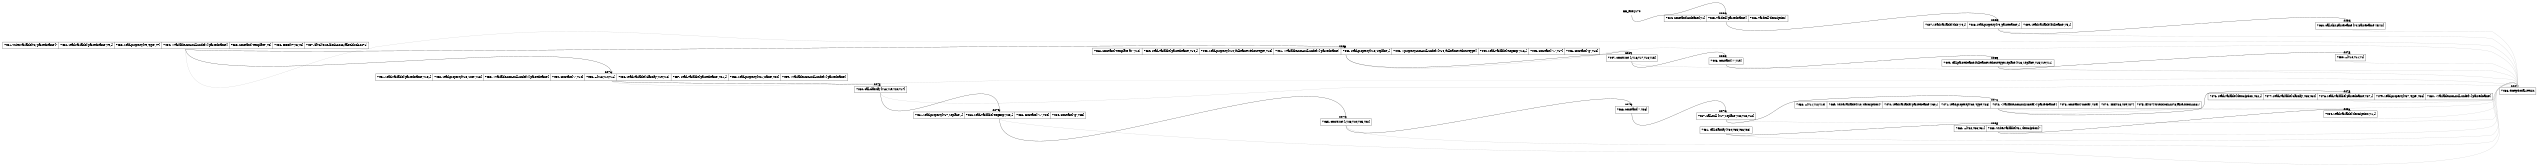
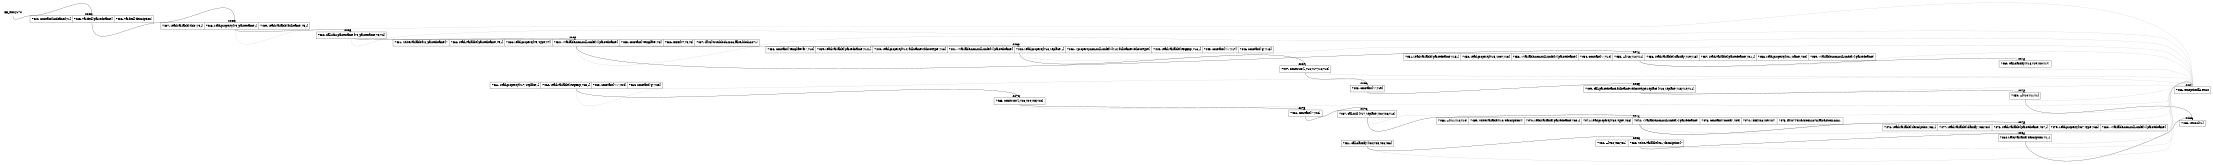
  digraph {
    rankdir=LR
    node [shape=record]
    edge [headport=n tailport=s]
    n1 [label=BB_entry170 shape=none]
    n2 [label="{7424: constant[undefined,v1]|7425: vardecl['parsedName']|7426: vardecl['description']}"]
    n3 [label="{7427: read-variable['this',v4,-]|7428: read-property[v4,'parseName',-]|7429: read-variable['fullName',v5,-]}"]
    n4 [label="{7430: call-this.parseName [v4,'parseName',v5,v2]}"]
    n5 [label="{7486: exceptional-return}"]
    n6 [label="{7431: write-variable[v2,'parsedName']*|7432: read-variable['parsedName',v9,-]|7433: read-property[v9,'type',v7]|7434: \<variable-non-null-undef\>['parsedName']|7435: constant[\"template\",v8]|7436: ===[v7,v8,v6]|7437: if[v6](true-block:2266,false-block:2271)}"]
    n7 [label="{7438: constant[\"template at \",v10]|7439: read-variable['parsedName',v14,-]|7440: read-property[v14,'fullNameWithoutType',v13]|7441: \<variable-non-null-undef\>['parsedName']|7442: read-property[v13,'replace',-]|7443: \<property-non-null-undef\>[v14,'fullNameWithoutType']|7444: read-variable['RegExp',v16,-]|7445: constant[\"\\\\.\",v17]|7446: constant[\"g\",v18]}"]
    n8 [label="{7451: read-variable['parsedName',v15,-]|7452: read-property[v15,'root',v13]|7453: \<variable-non-null-undef\>['parsedName']|7454: constant[\".\",v14]|7455: +[v13,v14,v11]|7456: read-variable['classify',v19,v18]|7457: read-variable['parsedName',v21,-]|7458: read-property[v21,'name',v20]|7459: \<variable-non-null-undef\>['parsedName']}"]
    n9 [label="{7447: construct [-,v16,v17,v18,v15]}"]
    n10 [label="{7460: call-classify [v18,v19,v20,v17]}"]
    n11 [label="{7448: constant[\"/\",v19]}"]
    n12 [label="{7461: read-property[v17,'replace',-]|7462: read-variable['RegExp',v23,-]|7463: constant[\"\\\\.\",v24]|7464: constant[\"g\",v25]}"]
    n13 [label="{7449: call-parsedName.fullNameWithoutType.replace [v13,'replace',v15,v19,v11]}"]
    n14 [label="{7450: +[v10,v11,v1]}"]
+   n15 [label="{7485: return[v1]}"]
    n16 [label="{7465: construct [-,v23,v24,v25,v22]}"]
    n17 [label="{7466: constant[\"\",v26]}"]
    n18 [label="{7467: call-null [v17,'replace',v22,v26,v12]}"]
    n19 [label="{7468: +[v11,v12,v10]|7469: write-variable[v10,'description']*|7470: read-variable['parsedName',v30,-]|7471: read-property[v30,'type',v28]|7472: \<variable-non-null-undef\>['parsedName']|7473: constant[\"model\",v29]|7474: !==[v28,v29,v27]|7475: if[v27](true-block:2278,false-block:2281)}"]
    n20 [label="{7476: read-variable['description',v32,-]|7477: read-variable['classify',v35,v34]|7478: read-variable['parsedName',v37,-]|7479: read-property[v37,'type',v36]|7480: \<variable-non-null-undef\>['parsedName']}"]
    n21 [label="{7484: read-variable['description',v1,-]}"]
    n22 [label="{7481: call-classify [v34,v35,v36,v33]}"]
    n23 [label="{7482: +[v32,v33,v31]|7483: write-variable[v31,'description']*}"]
    n1 -> n2 [headlabel="    2262"]
    n2 -> n3 [headlabel="      2263"]
    n3 -> n4 [headlabel="      2264"]
    n3 -> n5 [color=gray headlabel="      2283"]
    n4 -> n5 [color=gray]
+   n4 -> n6 [headlabel="      2265"]
    n6 -> n5 [color=gray]
    n6 -> n7 [headlabel="      2266"]
    n6 -> n8 [headlabel="      2271"]
    n7 -> n5 [color=gray]
    n7 -> n9 [headlabel="      2267"]
    n8 -> n5 [color=gray]
    n8 -> n10 [headlabel="      2272"]
    n9 -> n5 [color=gray]
    n9 -> n11 [headlabel="      2268"]
    n10 -> n5 [color=gray]
-   n10 -> n12 [headlabel="      2273"]
    n11 -> n13 [headlabel="      2269"]
    n12 -> n5 [color=gray]
    n12 -> n16 [headlabel="      2274"]
    n13 -> n5 [color=gray]
    n13 -> n14 [headlabel="      2270"]
    n14 -> n5 [color=gray]
+   n14 -> n15 [headlabel="      2282"]
    n16 -> n5 [color=gray]
    n16 -> n17 [headlabel="      2275"]
    n17 -> n18 [headlabel="      2276"]
    n18 -> n5 [color=gray]
    n18 -> n19 [headlabel="      2277"]
    n19 -> n5 [color=gray]
    n19 -> n20 [headlabel="      2278"]
    n19 -> n21 [color=gray headlabel="      2281"]
    n20 -> n5 [color=gray]
    n21 -> n5 [color=gray]
+   n21 -> n15
    n22 -> n5 [color=gray]
    n22 -> n23 [headlabel="      2280"]
    n23 -> n5 [color=gray]
    n23 -> n21
  }
